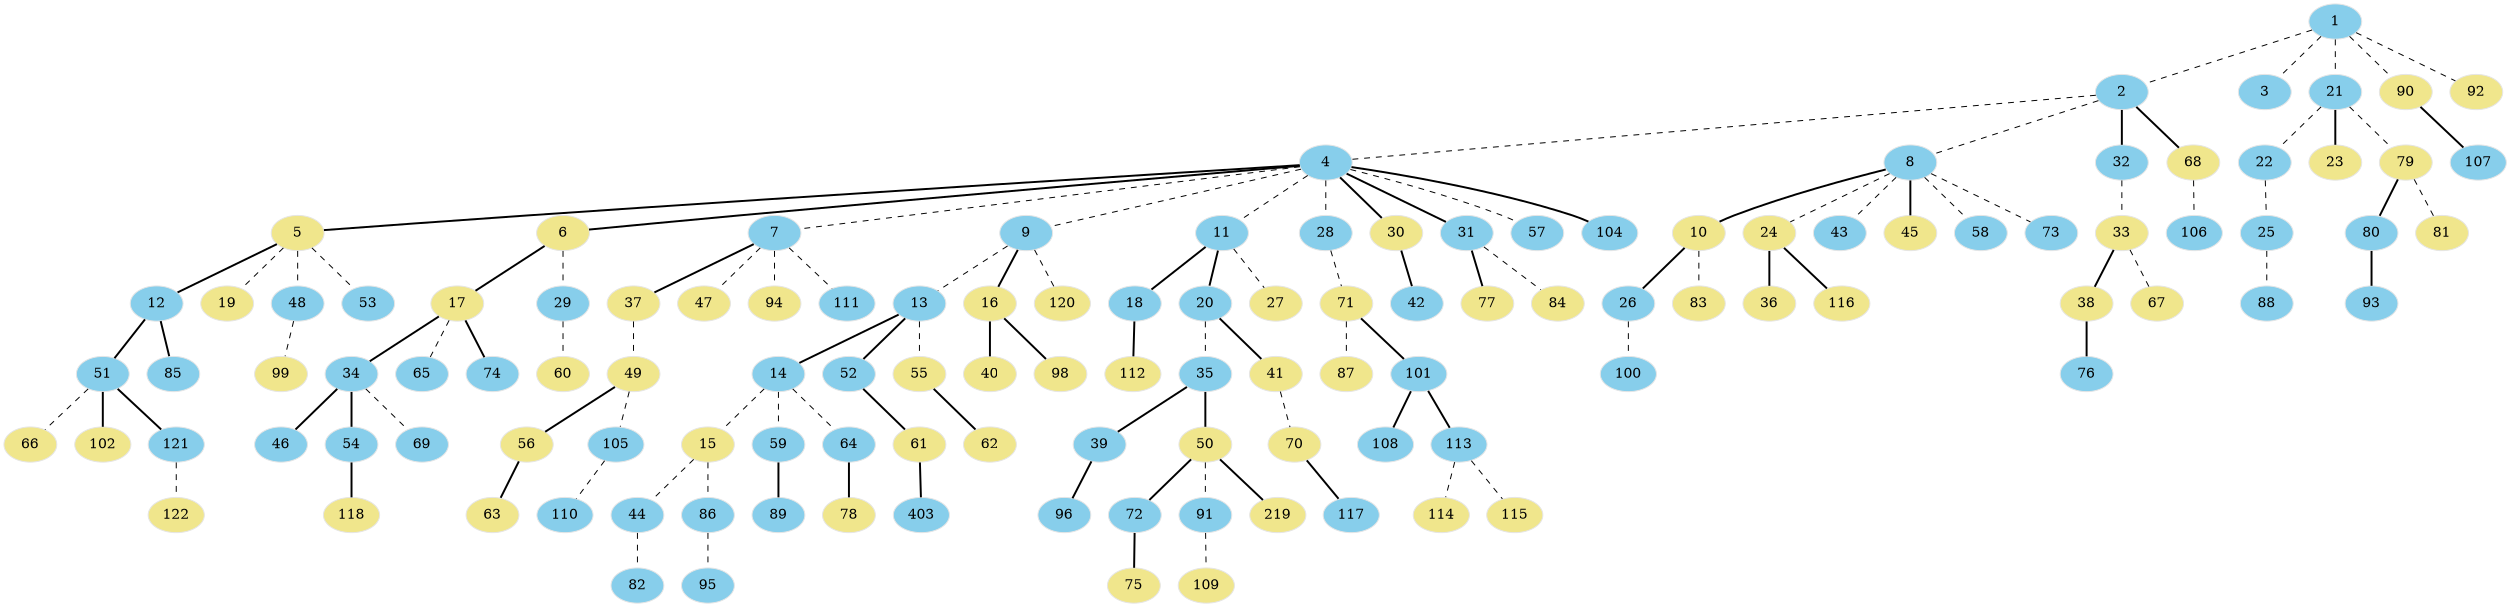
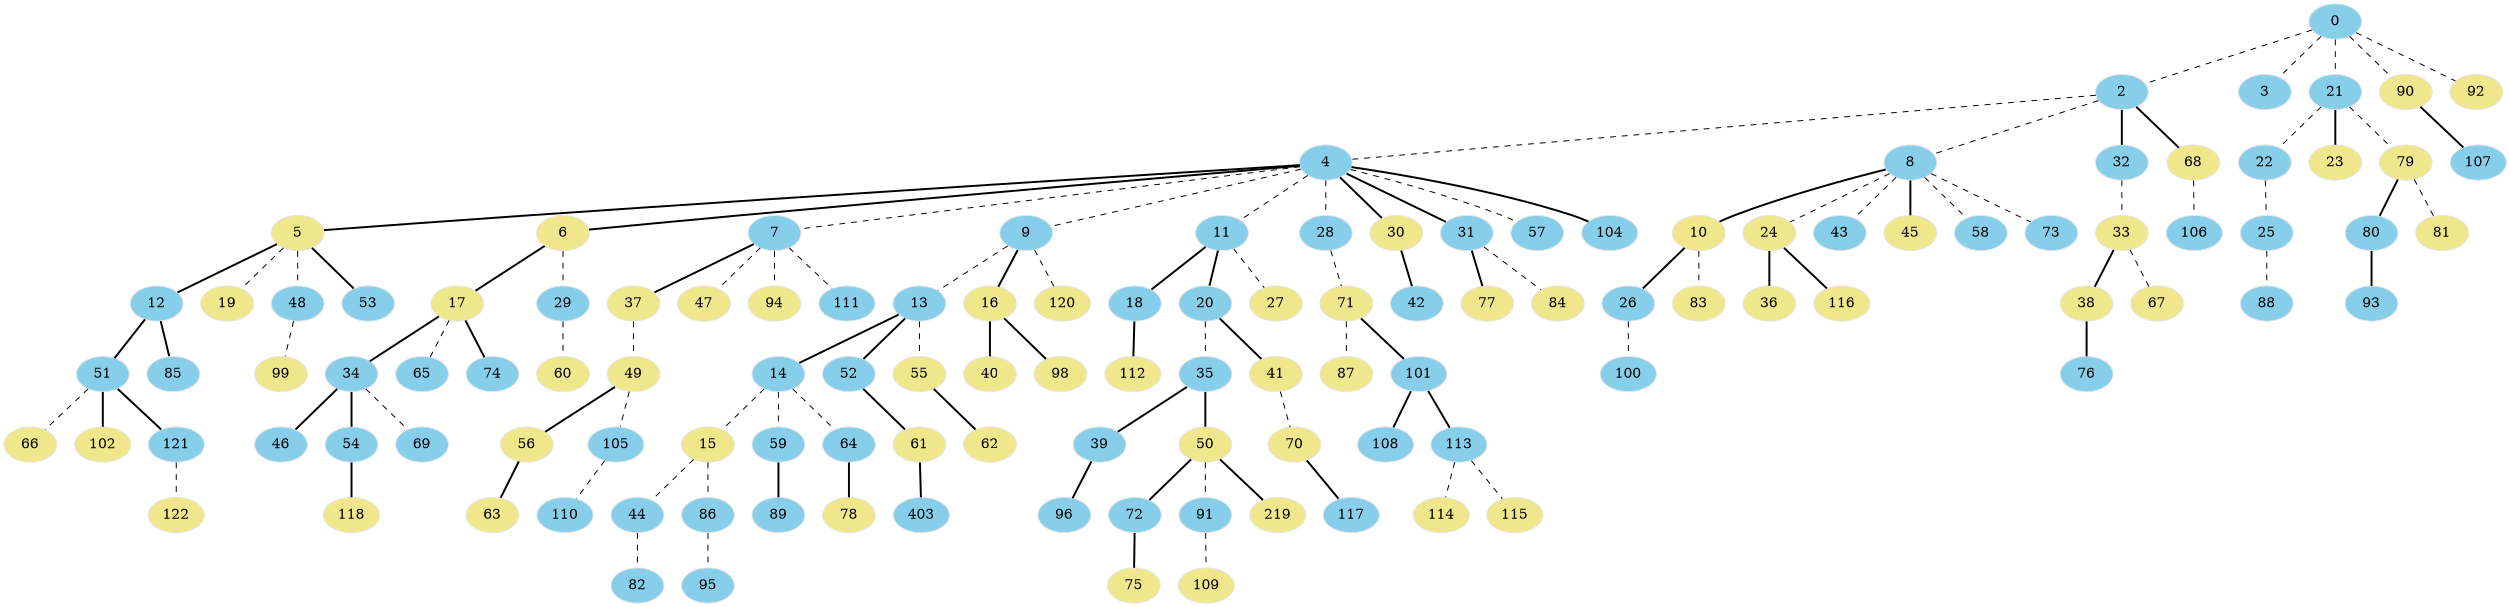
  graph {
    node [color=gray90 fillcolor=skyblue style=filled]
    edge [style=dashed]
-   1
+   1 [label=0]
    2
    3
    21
    90 [fillcolor=khaki]
    92 [fillcolor=khaki]
    4
    8
    32
    68 [fillcolor=khaki]
    22
    23 [fillcolor=khaki]
    79 [fillcolor=khaki]
    107
    5 [fillcolor=khaki]
    6 [fillcolor=khaki]
    7
    9
    11
    28
    30 [fillcolor=khaki]
    31
    57
    104
    10 [fillcolor=khaki]
    24 [fillcolor=khaki]
    43
    45 [fillcolor=khaki]
    58
    73
    33 [fillcolor=khaki]
    106
    12
    19 [fillcolor=khaki]
    48
    53
    17 [fillcolor=khaki]
    29
    37 [fillcolor=khaki]
    47 [fillcolor=khaki]
    94 [fillcolor=khaki]
    111
    13
    16 [fillcolor=khaki]
    120 [fillcolor=khaki]
    18
    20
    27 [fillcolor=khaki]
    71 [fillcolor=khaki]
    42
    77 [fillcolor=khaki]
    84 [fillcolor=khaki]
    51
    85
    99 [fillcolor=khaki]
    34
    65
    74
    60 [fillcolor=khaki]
    49 [fillcolor=khaki]
    26
    83 [fillcolor=khaki]
    36 [fillcolor=khaki]
    116 [fillcolor=khaki]
    14
    52
    55 [fillcolor=khaki]
    40 [fillcolor=khaki]
    98 [fillcolor=khaki]
    100
    112 [fillcolor=khaki]
    35
    41 [fillcolor=khaki]
    66 [fillcolor=khaki]
    102 [fillcolor=khaki]
    121
    15 [fillcolor=khaki]
    59
    64
    61 [fillcolor=khaki]
    62 [fillcolor=khaki]
    44
    86
    89
    78 [fillcolor=khaki]
    82
    95
    46
    54
    69
    39
    50 [fillcolor=khaki]
    70 [fillcolor=khaki]
    25
    80
    81 [fillcolor=khaki]
    88
    87 [fillcolor=khaki]
    101
    38 [fillcolor=khaki]
    67 [fillcolor=khaki]
    76
    118 [fillcolor=khaki]
    96
    72
    91
    n107 [fillcolor=khaki label=219]
    56 [fillcolor=khaki]
    105
    117
    63 [fillcolor=khaki]
    110
    75 [fillcolor=khaki]
    109 [fillcolor=khaki]
    122 [fillcolor=khaki]
    n116 [label=403]
    108
    113
    93
    114 [fillcolor=khaki]
    115 [fillcolor=khaki]
    1 -- 2
    1 -- 3
    1 -- 21
    1 -- 90
    1 -- 92
    2 -- 4
    2 -- 8
    2 -- 32 [style=bold]
    2 -- 68 [style=bold]
    21 -- 22
    21 -- 23 [style=bold]
    21 -- 79
    90 -- 107 [style=bold]
    4 -- 5 [style=bold]
    4 -- 6 [style=bold]
    4 -- 7
    4 -- 9
    4 -- 11
    4 -- 28
    4 -- 30 [style=bold]
    4 -- 31 [style=bold]
    4 -- 57
    4 -- 104 [style=bold]
    8 -- 10 [style=bold]
    8 -- 24
    8 -- 43
    8 -- 45 [style=bold]
    8 -- 58
    8 -- 73
    32 -- 33
    68 -- 106
    22 -- 25
    79 -- 80 [style=bold]
    79 -- 81
    5 -- 12 [style=bold]
    5 -- 19
    5 -- 48
-   5 -- 53
+   5 -- 53 [style=bold]
    6 -- 17 [style=bold]
    6 -- 29
    7 -- 37 [style=bold]
    7 -- 47
    7 -- 94
    7 -- 111
    9 -- 13
    9 -- 16 [style=bold]
    9 -- 120
    11 -- 18 [style=bold]
    11 -- 20 [style=bold]
    11 -- 27
    28 -- 71
    30 -- 42 [style=bold]
    31 -- 77 [style=bold]
    31 -- 84
    10 -- 26 [style=bold]
    10 -- 83
    24 -- 36 [style=bold]
    24 -- 116 [style=bold]
    33 -- 38 [style=bold]
    33 -- 67
    12 -- 51 [style=bold]
    12 -- 85 [style=bold]
    48 -- 99
    17 -- 34 [style=bold]
    17 -- 65
    17 -- 74 [style=bold]
    29 -- 60
    37 -- 49
    13 -- 14 [style=bold]
    13 -- 52 [style=bold]
    13 -- 55
    16 -- 40 [style=bold]
    16 -- 98 [style=bold]
    18 -- 112 [style=bold]
    20 -- 35
    20 -- 41 [style=bold]
    71 -- 87
    71 -- 101 [style=bold]
    51 -- 66
    51 -- 102 [style=bold]
    51 -- 121 [style=bold]
    34 -- 46 [style=bold]
    34 -- 54 [style=bold]
    34 -- 69
    49 -- 56 [style=bold]
    49 -- 105
    26 -- 100
    14 -- 15
    14 -- 59
    14 -- 64
    52 -- 61 [style=bold]
    55 -- 62 [style=bold]
    35 -- 39 [style=bold]
    35 -- 50 [style=bold]
    41 -- 70
    121 -- 122
    15 -- 44
    15 -- 86
    59 -- 89 [style=bold]
    64 -- 78 [style=bold]
    61 -- n116 [style=bold]
    44 -- 82
    86 -- 95
    54 -- 118 [style=bold]
    39 -- 96 [style=bold]
    50 -- 72 [style=bold]
    50 -- 91
    50 -- n107 [style=bold]
    70 -- 117 [style=bold]
    25 -- 88
    80 -- 93 [style=bold]
    101 -- 108 [style=bold]
    101 -- 113 [style=bold]
    38 -- 76 [style=bold]
    72 -- 75 [style=bold]
    91 -- 109
    56 -- 63 [style=bold]
    105 -- 110
    113 -- 114
    113 -- 115
  }
